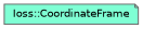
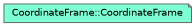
  digraph {
    rankdir=TB
    fontname="DejaVu Sans"
-   n1 [color=grey40 fillcolor=aquamarine fontname="DejaVu Sans" fontsize=10 height=0.2 label="Ioss::CoordinateFrame" shape=note style=filled width=0.4]
+   n1 [color=grey40 fillcolor=aquamarine fontname="DejaVu Sans" fontsize=10 height=0.2 label="CoordinateFrame::CoordinateFrame" shape=note style=filled width=0.4]
  }
